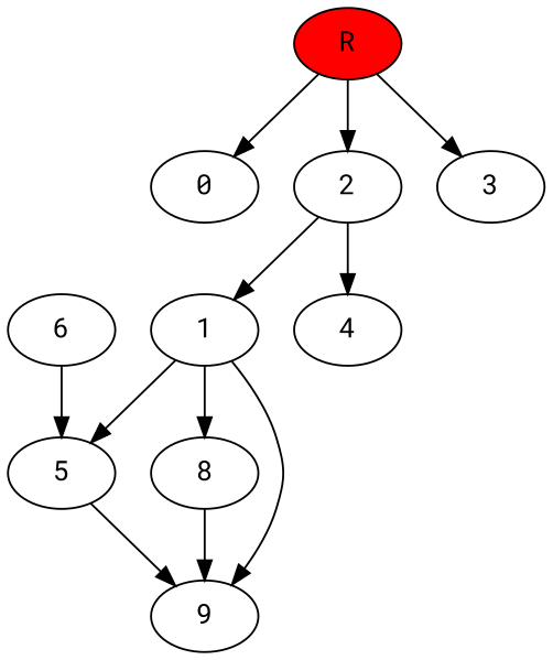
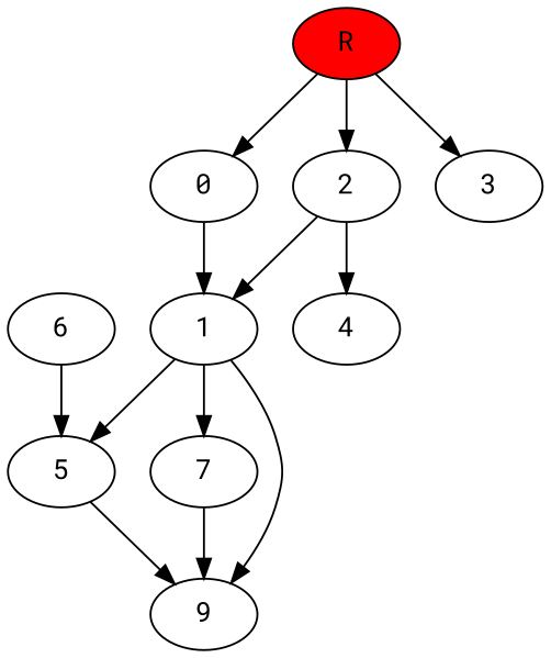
  digraph {
    fontname="Roboto Mono"
    node [fontname="Roboto Mono"]
    edge [fontname="Roboto Mono"]
    1
    5
-   7 [label=8]
+   7
    9
    2
    4
    6
    n8 [label=0]
    R [fillcolor="#ff0000" style=filled]
    3
    1 -> 5
    1 -> 7
    1 -> 9
    5 -> 9
    7 -> 9
    2 -> 1
    2 -> 4
    6 -> 5
+   n8 -> 1
    R -> 2
    R -> n8
    R -> 3
  }
